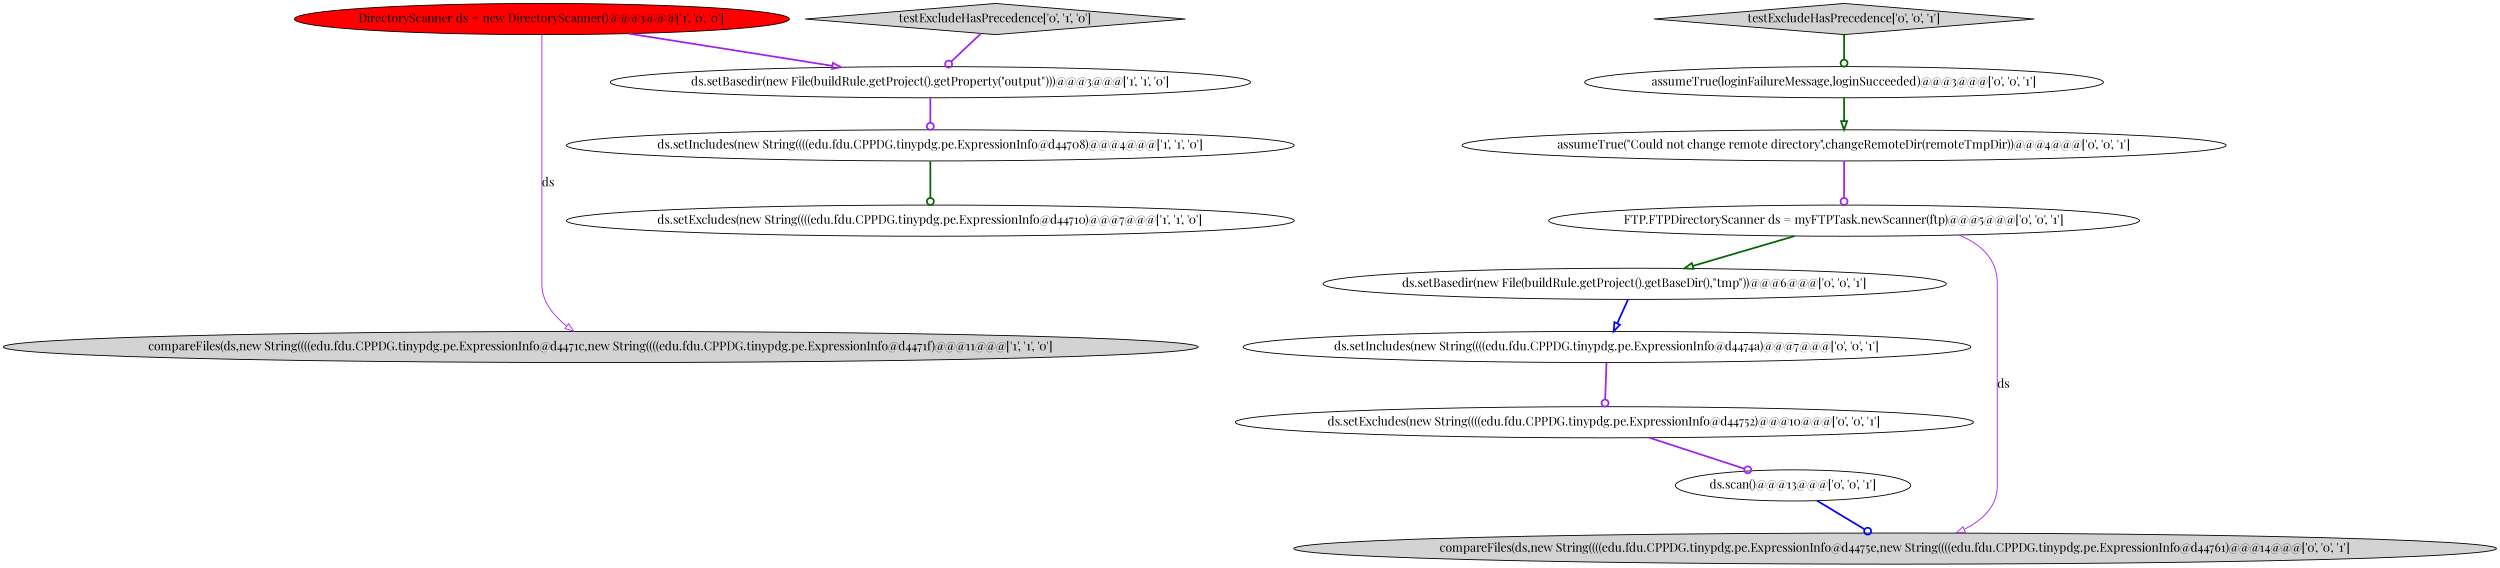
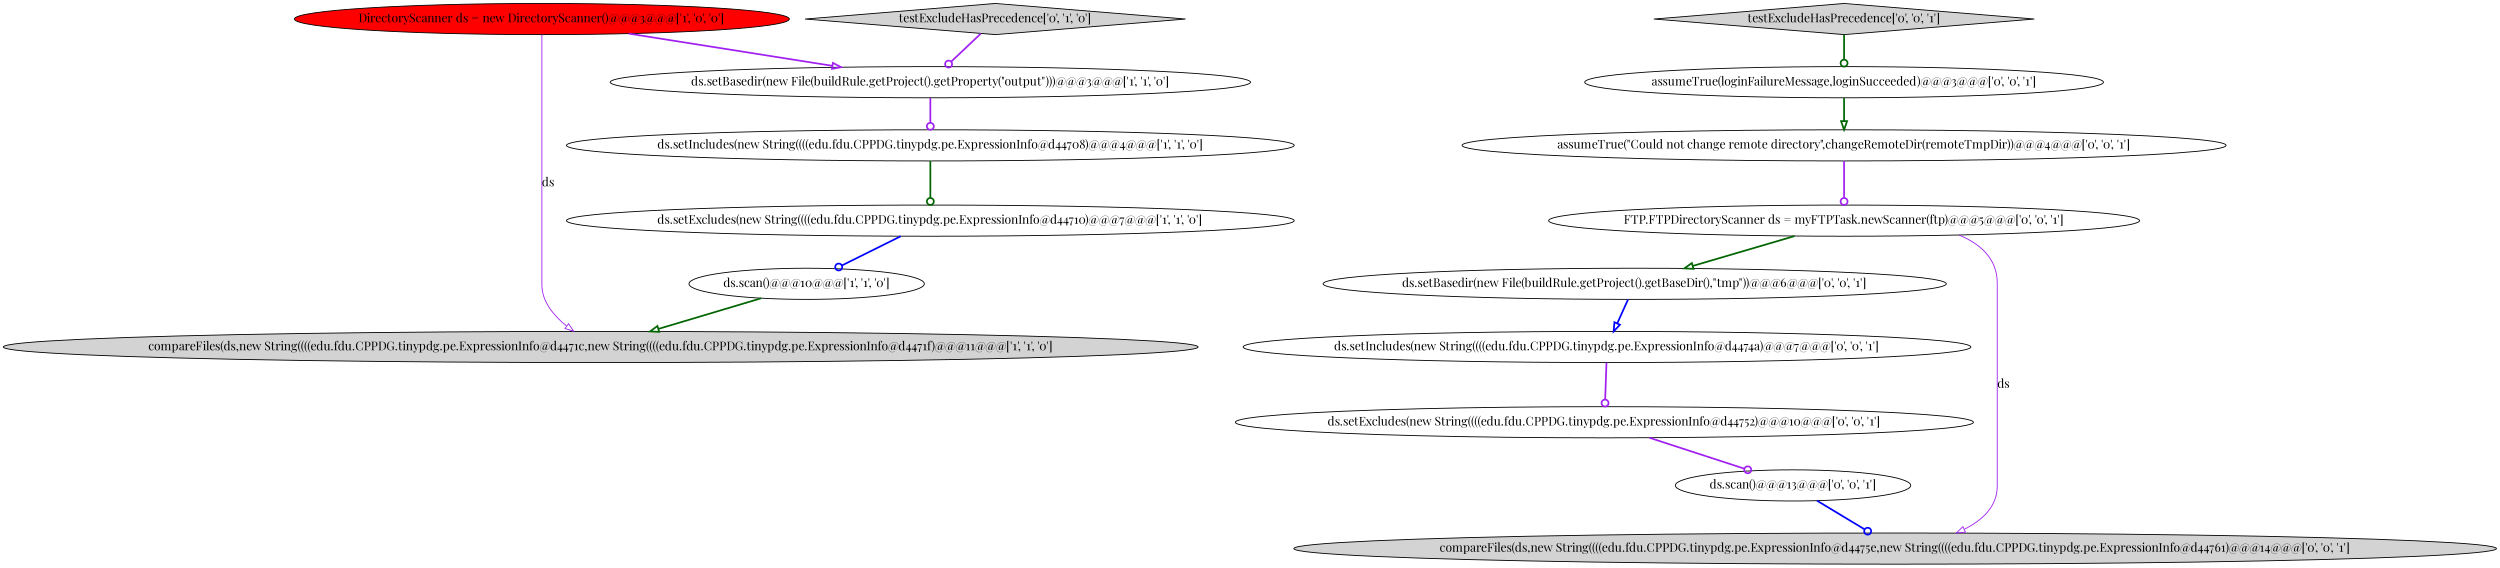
  digraph {
    fontname="Playfair Display"
    node [fillcolor=white fontname="Playfair Display" shape=ellipse style=filled]
    edge [arrowhead=odot color=purple fontname="Playfair Display" style=bold]
    n1 [label="ds.setIncludes(new String((((edu.fdu.CPPDG.tinypdg.pe.ExpressionInfo@d44708)@@@4@@@['1', '1', '0']"]
    n2 [label="ds.setExcludes(new String((((edu.fdu.CPPDG.tinypdg.pe.ExpressionInfo@d44710)@@@7@@@['1', '1', '0']"]
+   n3 [label="ds.scan()@@@10@@@['1', '1', '0']"]
    n4 [label="FTP.FTPDirectoryScanner ds = myFTPTask.newScanner(ftp)@@@5@@@['0', '0', '1']"]
    n5 [label="ds.setBasedir(new File(buildRule.getProject().getBaseDir(),\"tmp\"))@@@6@@@['0', '0', '1']"]
    n6 [fillcolor=lightgray label="compareFiles(ds,new String((((edu.fdu.CPPDG.tinypdg.pe.ExpressionInfo@d4475e,new String((((edu.fdu.CPPDG.tinypdg.pe.ExpressionInfo@d44761)@@@14@@@['0', '0', '1']"]
    n7 [label="ds.setIncludes(new String((((edu.fdu.CPPDG.tinypdg.pe.ExpressionInfo@d4474a)@@@7@@@['0', '0', '1']"]
    n8 [label="ds.setExcludes(new String((((edu.fdu.CPPDG.tinypdg.pe.ExpressionInfo@d44752)@@@10@@@['0', '0', '1']"]
    n9 [label="assumeTrue(loginFailureMessage,loginSucceeded)@@@3@@@['0', '0', '1']"]
    n10 [label="assumeTrue(\"Could not change remote directory\",changeRemoteDir(remoteTmpDir))@@@4@@@['0', '0', '1']"]
    n11 [label="ds.scan()@@@13@@@['0', '0', '1']"]
    n12 [fillcolor=lightgray label="compareFiles(ds,new String((((edu.fdu.CPPDG.tinypdg.pe.ExpressionInfo@d4471c,new String((((edu.fdu.CPPDG.tinypdg.pe.ExpressionInfo@d4471f)@@@11@@@['1', '1', '0']"]
    n13 [fillcolor=lightgray label="testExcludeHasPrecedence['0', '0', '1']" shape=diamond]
    n14 [fillcolor=lightgray label="testExcludeHasPrecedence['0', '1', '0']" shape=diamond]
    n15 [label="ds.setBasedir(new File(buildRule.getProject().getProperty(\"output\")))@@@3@@@['1', '1', '0']"]
    n16 [fillcolor=red label="DirectoryScanner ds = new DirectoryScanner()@@@3@@@['1', '0', '0']"]
    n1 -> n2 [color=darkgreen]
+   n2 -> n3 [color=blue]
+   n3 -> n12 [arrowhead=onormal color=darkgreen]
    n4 -> n5 [arrowhead=onormal color=darkgreen]
    n4 -> n6 [arrowhead=onormal label=ds style=solid]
    n5 -> n7 [arrowhead=onormal color=blue]
    n7 -> n8
    n8 -> n11
    n9 -> n10 [arrowhead=onormal color=darkgreen]
    n10 -> n4
    n11 -> n6 [color=blue]
    n13 -> n9 [color=darkgreen]
    n14 -> n15
    n15 -> n1
    n16 -> n12 [arrowhead=onormal label=ds style=solid]
    n16 -> n15 [arrowhead=onormal]
  }
